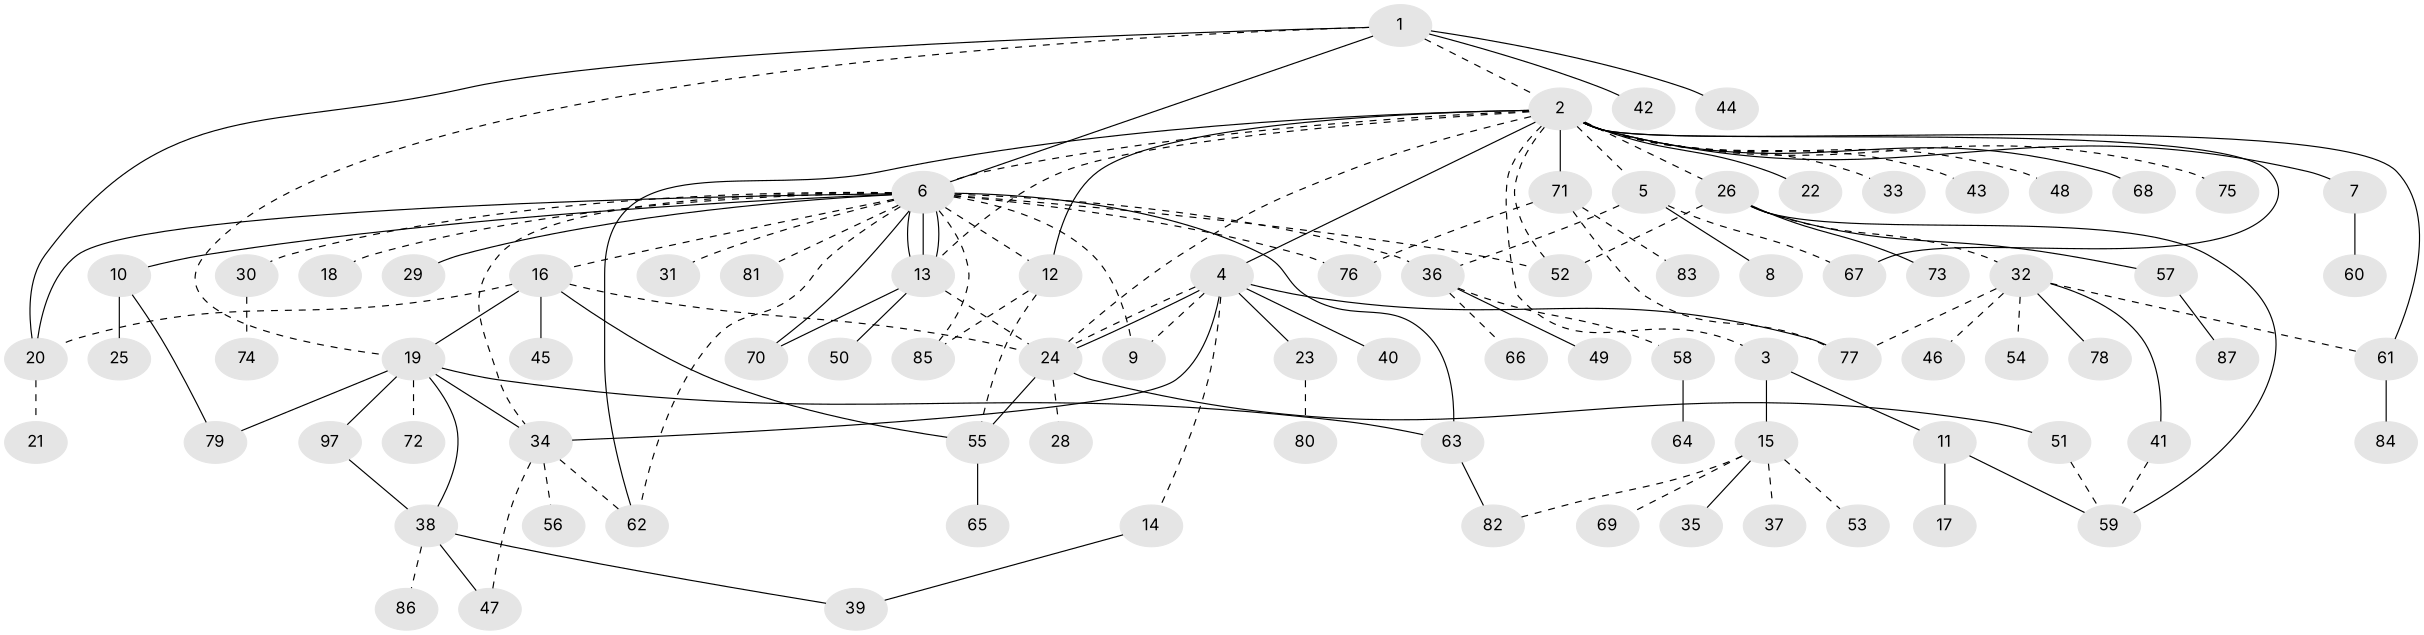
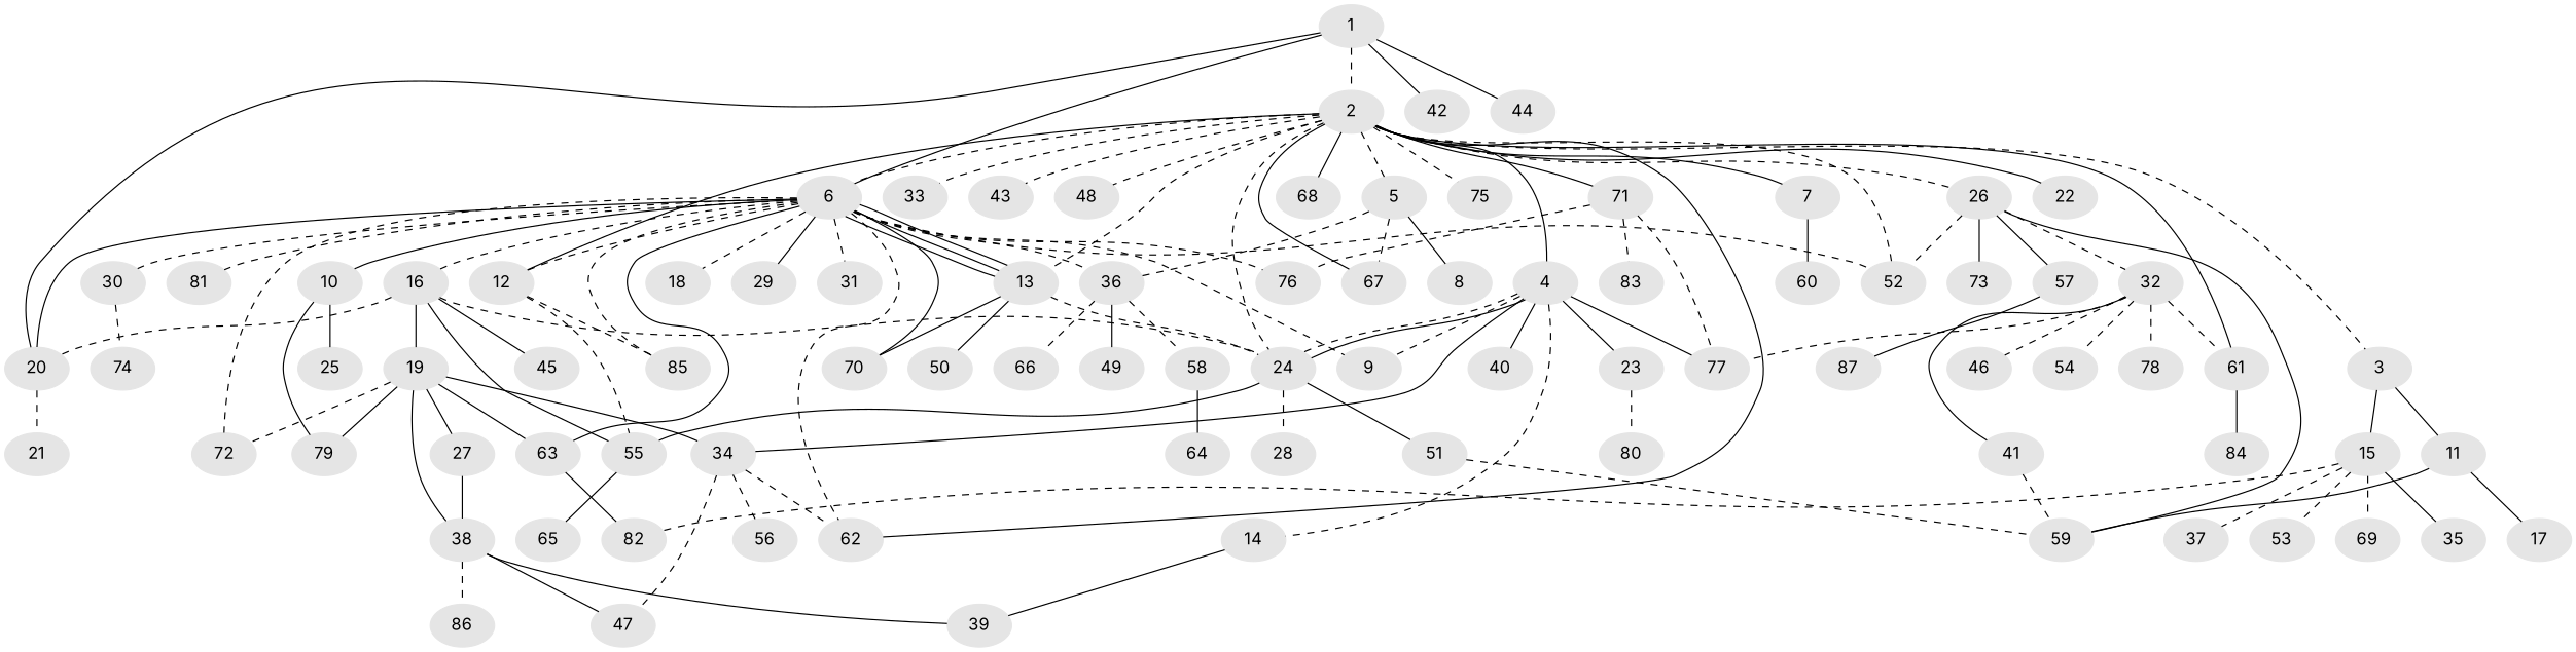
  graph {
    fontname=Inter
    node [color=gray90 fontname=Inter style=filled]
    edge [fontname=Inter style=dashed]
    1
    2
    6
    19
    20
    42
    44
    3
    4
    5
    7
    12
    13
    22
    24
    26
    33
    43
    48
    52
    61
    62
    67
    68
    71
    75
    9
    34
    36
    10
    16
    18
    29
    30
    31
    63
    70
    76
    81
    85
    79
-   27 [label=97]
+   27
    38
    72
    21
    11
    15
    14
    23
    40
    77
    8
    60
    55
    50
    28
    51
    59
    32
    57
    73
    84
    83
    17
    35
    37
    53
    69
    82
    39
    80
    47
    56
    49
    58
    66
    25
    45
    74
    65
    86
    41
    46
    54
    78
    87
    64
    1 -- 2
    1 -- 6 [style=solid]
-   1 -- 19
    1 -- 20 [style=solid]
    1 -- 42 [style=solid]
    1 -- 44 [style=solid]
    2 -- 6
    2 -- 3
    2 -- 4 [style=solid]
    2 -- 5
    2 -- 7 [style=solid]
    2 -- 12 [style=solid]
    2 -- 13
    2 -- 22 [style=solid]
    2 -- 24
    2 -- 26
    2 -- 33
    2 -- 43
    2 -- 48
    2 -- 52
    2 -- 61 [style=solid]
    2 -- 62 [style=solid]
    2 -- 67 [style=solid]
    2 -- 68 [style=solid]
    2 -- 71 [style=solid]
    2 -- 75
    6 -- 20 [style=solid]
    6 -- 12
    6 -- 13 [style=solid]
    6 -- 13 [style=solid]
    6 -- 13 [style=solid]
    6 -- 52
    6 -- 62
    6 -- 9
-   6 -- 34
+   6 -- 72
    6 -- 36
    6 -- 10 [style=solid]
    6 -- 16
    6 -- 18
    6 -- 29 [style=solid]
    6 -- 30
    6 -- 31
    6 -- 63 [style=solid]
    6 -- 70 [style=solid]
    6 -- 76
    6 -- 81
    6 -- 85
    19 -- 34 [style=solid]
    19 -- 63 [style=solid]
    19 -- 79 [style=solid]
    19 -- 27 [style=solid]
    19 -- 38 [style=solid]
    19 -- 72
    20 -- 21
    3 -- 11 [style=solid]
    3 -- 15 [style=solid]
    4 -- 24
    4 -- 24 [style=solid]
    4 -- 9
    4 -- 34 [style=solid]
    4 -- 14
    4 -- 23 [style=solid]
    4 -- 40 [style=solid]
    4 -- 77 [style=solid]
    5 -- 67
    5 -- 36
    5 -- 8 [style=solid]
    7 -- 60 [style=solid]
    12 -- 85
    12 -- 55
    13 -- 24
    13 -- 70 [style=solid]
    13 -- 50 [style=solid]
    24 -- 55 [style=solid]
    24 -- 28
    24 -- 51 [style=solid]
    26 -- 52
    26 -- 59 [style=solid]
    26 -- 32
    26 -- 57 [style=solid]
    26 -- 73 [style=solid]
    61 -- 84 [style=solid]
    71 -- 76
    71 -- 77
    71 -- 83
    34 -- 62
    34 -- 47
    34 -- 56
    36 -- 49 [style=solid]
    36 -- 58
    36 -- 66
    10 -- 79 [style=solid]
    10 -- 25 [style=solid]
    16 -- 19 [style=solid]
    16 -- 20
    16 -- 24
    16 -- 55 [style=solid]
    16 -- 45 [style=solid]
    30 -- 74
    63 -- 82 [style=solid]
    27 -- 38 [style=solid]
    38 -- 39 [style=solid]
    38 -- 47 [style=solid]
    38 -- 86
    11 -- 59 [style=solid]
    11 -- 17 [style=solid]
    15 -- 35 [style=solid]
    15 -- 37
    15 -- 53
    15 -- 69
    15 -- 82
    14 -- 39 [style=solid]
    23 -- 80
    55 -- 65 [style=solid]
    51 -- 59
    32 -- 61
    32 -- 77
    32 -- 41 [style=solid]
    32 -- 46
    32 -- 54
-   32 -- 78 [style=solid]
+   32 -- 78
    57 -- 87 [style=solid]
    58 -- 64 [style=solid]
    41 -- 59
  }
